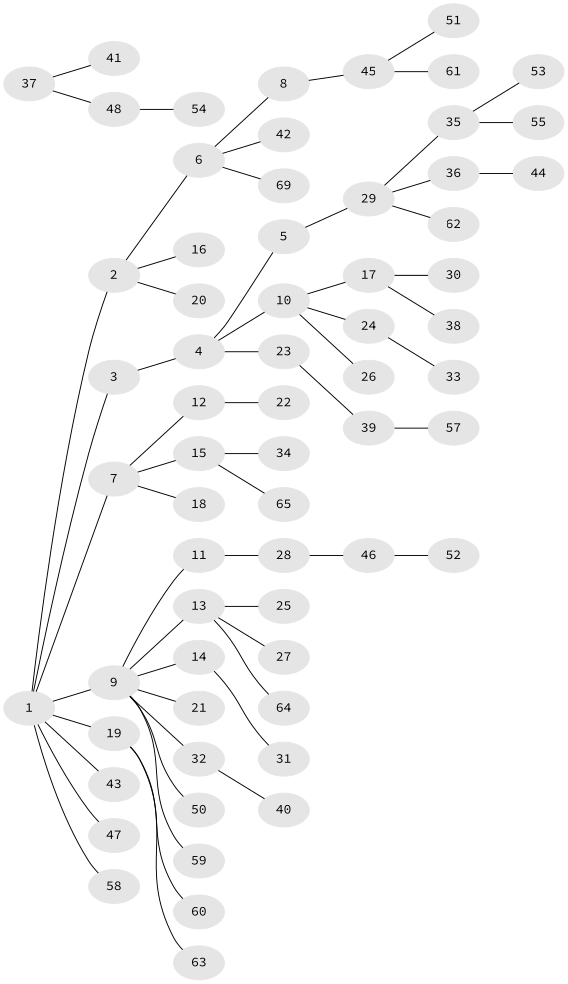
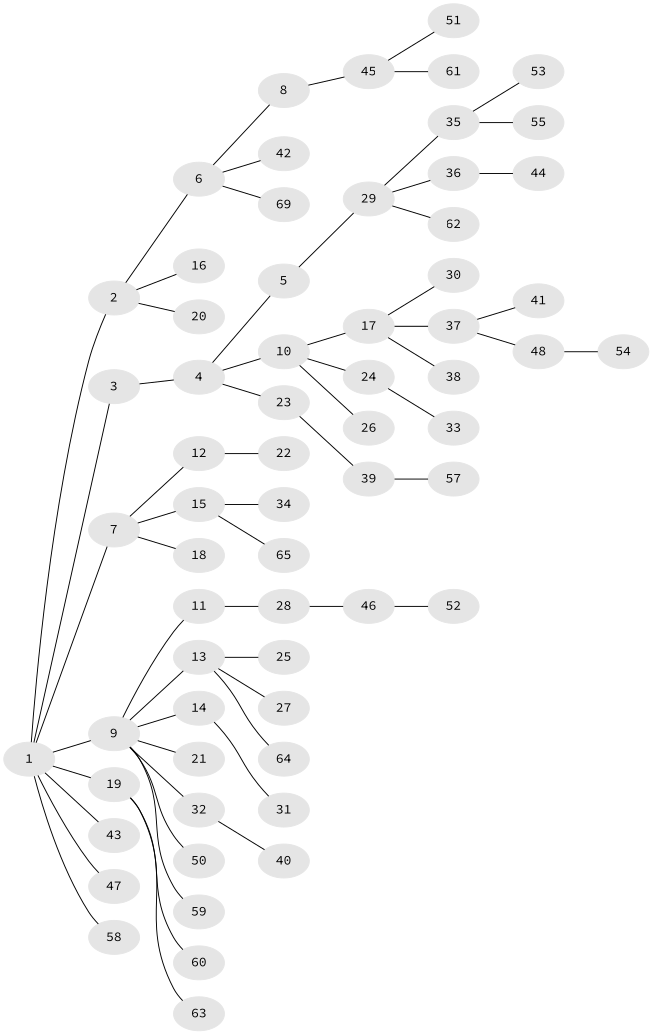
  graph {
    fontname="Source Code Pro"
    rankdir=LR
    node [color=gray90 fontname="Source Code Pro" style=filled]
    edge [fontname="Source Code Pro"]
    1
    2
    3
    7
    9
    19
    43
    47
    58
    6
    16
    20
    4
    12
    15
    18
    11
    13
    14
    21
    32
    50
    59
    60
    63
    8
    42
    n28 [label=69]
    5
    10
    23
    29
    17
    24
    26
    39
    35
    36
    62
    45
    22
    34
    65
    51
    61
    28
    25
    27
    64
    31
    40
    30
    37
    38
    33
    46
    41
    48
    57
    52
    53
    55
    44
    54
    1 -- 2
    1 -- 3
    1 -- 7
    1 -- 9
    1 -- 19
    1 -- 43
    1 -- 47
    1 -- 58
    2 -- 6
    2 -- 16
    2 -- 20
    3 -- 4
    7 -- 12
    7 -- 15
    7 -- 18
    9 -- 11
    9 -- 13
    9 -- 14
    9 -- 21
    9 -- 32
    9 -- 50
    9 -- 59
    19 -- 60
    19 -- 63
    6 -- 8
    6 -- 42
    6 -- n28
    4 -- 5
    4 -- 10
    4 -- 23
    12 -- 22
    15 -- 34
    15 -- 65
    11 -- 28
    13 -- 25
    13 -- 27
    13 -- 64
    14 -- 31
    32 -- 40
    8 -- 45
    5 -- 29
    10 -- 17
    10 -- 24
    10 -- 26
    23 -- 39
    29 -- 35
    29 -- 36
    29 -- 62
    17 -- 30
+   17 -- 37
    17 -- 38
    24 -- 33
    39 -- 57
    35 -- 53
    35 -- 55
    36 -- 44
    45 -- 51
    45 -- 61
    28 -- 46
    37 -- 41
    37 -- 48
    46 -- 52
    48 -- 54
  }
